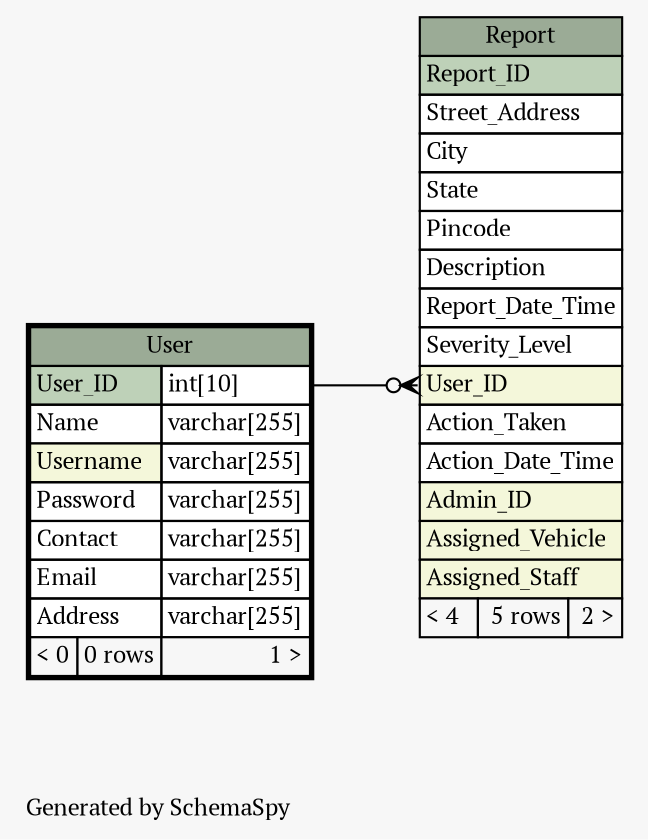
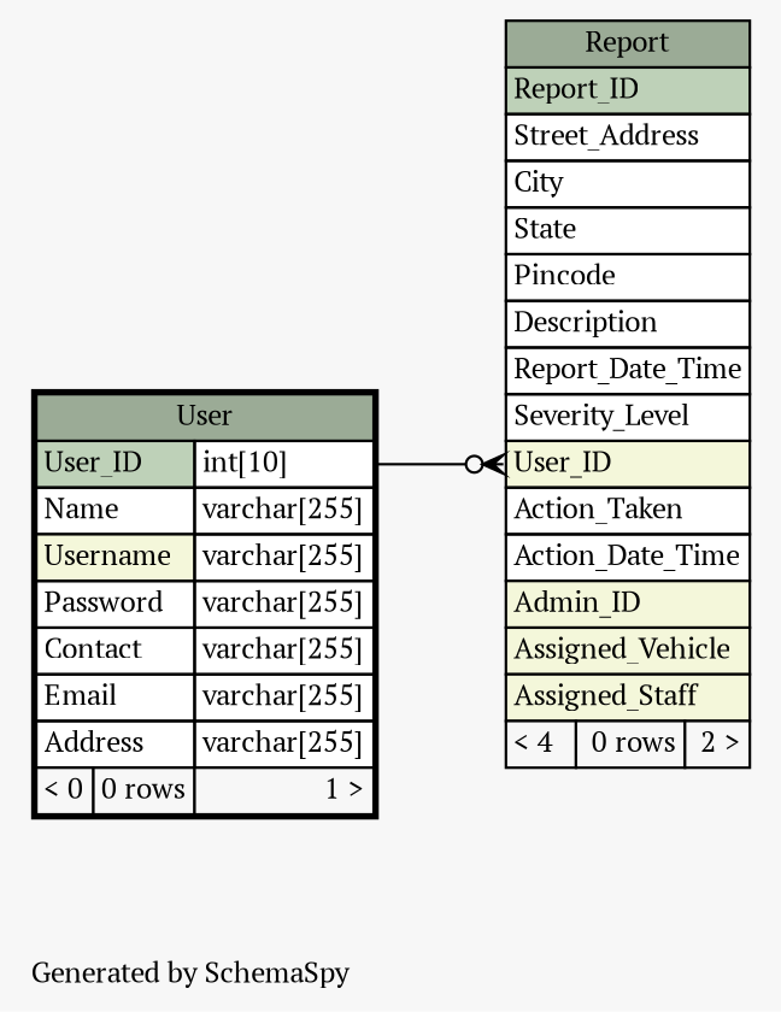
  digraph {
    bgcolor="#f7f7f7"
    fontname="PT Serif"
    fontsize=11
    label="\nGenerated by SchemaSpy"
    labeljust=l
    nodesep=0.18
    rankdir=RL
    ranksep=0.46
    node [fontname="PT Serif" fontsize=11 shape=plaintext]
-   n1 [label=<     <TABLE BORDER="0" CELLBORDER="1" CELLSPACING="0" BGCOLOR="#ffffff">       <TR><TD COLSPAN="3" BGCOLOR="#9bab96" ALIGN="CENTER">Report</TD></TR>       <TR><TD PORT="Report_ID" COLSPAN="3" BGCOLOR="#bed1b8" ALIGN="LEFT">Report_ID</TD></TR>       <TR><TD PORT="Street_Address" COLSPAN="3" ALIGN="LEFT">Street_Address</TD></TR>       <TR><TD PORT="City" COLSPAN="3" ALIGN="LEFT">City</TD></TR>       <TR><TD PORT="State" COLSPAN="3" ALIGN="LEFT">State</TD></TR>       <TR><TD PORT="Pincode" COLSPAN="3" ALIGN="LEFT">Pincode</TD></TR>       <TR><TD PORT="Description" COLSPAN="3" ALIGN="LEFT">Description</TD></TR>       <TR><TD PORT="Report_Date_Time" COLSPAN="3" ALIGN="LEFT">Report_Date_Time</TD></TR>       <TR><TD PORT="Severity_Level" COLSPAN="3" ALIGN="LEFT">Severity_Level</TD></TR>       <TR><TD PORT="User_ID" COLSPAN="3" BGCOLOR="#f4f7da" ALIGN="LEFT">User_ID</TD></TR>       <TR><TD PORT="Action_Taken" COLSPAN="3" ALIGN="LEFT">Action_Taken</TD></TR>       <TR><TD PORT="Action_Date_Time" COLSPAN="3" ALIGN="LEFT">Action_Date_Time</TD></TR>       <TR><TD PORT="Admin_ID" COLSPAN="3" BGCOLOR="#f4f7da" ALIGN="LEFT">Admin_ID</TD></TR>       <TR><TD PORT="Assigned_Vehicle" COLSPAN="3" BGCOLOR="#f4f7da" ALIGN="LEFT">Assigned_Vehicle</TD></TR>       <TR><TD PORT="Assigned_Staff" COLSPAN="3" BGCOLOR="#f4f7da" ALIGN="LEFT">Assigned_Staff</TD></TR>       <TR><TD ALIGN="LEFT" BGCOLOR="#f7f7f7">&lt; 4</TD><TD ALIGN="RIGHT" BGCOLOR="#f7f7f7">5 rows</TD><TD ALIGN="RIGHT" BGCOLOR="#f7f7f7">2 &gt;</TD></TR>     </TABLE>>]
+   n1 [label=<     <TABLE BORDER="0" CELLBORDER="1" CELLSPACING="0" BGCOLOR="#ffffff">       <TR><TD COLSPAN="3" BGCOLOR="#9bab96" ALIGN="CENTER">Report</TD></TR>       <TR><TD PORT="Report_ID" COLSPAN="3" BGCOLOR="#bed1b8" ALIGN="LEFT">Report_ID</TD></TR>       <TR><TD PORT="Street_Address" COLSPAN="3" ALIGN="LEFT">Street_Address</TD></TR>       <TR><TD PORT="City" COLSPAN="3" ALIGN="LEFT">City</TD></TR>       <TR><TD PORT="State" COLSPAN="3" ALIGN="LEFT">State</TD></TR>       <TR><TD PORT="Pincode" COLSPAN="3" ALIGN="LEFT">Pincode</TD></TR>       <TR><TD PORT="Description" COLSPAN="3" ALIGN="LEFT">Description</TD></TR>       <TR><TD PORT="Report_Date_Time" COLSPAN="3" ALIGN="LEFT">Report_Date_Time</TD></TR>       <TR><TD PORT="Severity_Level" COLSPAN="3" ALIGN="LEFT">Severity_Level</TD></TR>       <TR><TD PORT="User_ID" COLSPAN="3" BGCOLOR="#f4f7da" ALIGN="LEFT">User_ID</TD></TR>       <TR><TD PORT="Action_Taken" COLSPAN="3" ALIGN="LEFT">Action_Taken</TD></TR>       <TR><TD PORT="Action_Date_Time" COLSPAN="3" ALIGN="LEFT">Action_Date_Time</TD></TR>       <TR><TD PORT="Admin_ID" COLSPAN="3" BGCOLOR="#f4f7da" ALIGN="LEFT">Admin_ID</TD></TR>       <TR><TD PORT="Assigned_Vehicle" COLSPAN="3" BGCOLOR="#f4f7da" ALIGN="LEFT">Assigned_Vehicle</TD></TR>       <TR><TD PORT="Assigned_Staff" COLSPAN="3" BGCOLOR="#f4f7da" ALIGN="LEFT">Assigned_Staff</TD></TR>       <TR><TD ALIGN="LEFT" BGCOLOR="#f7f7f7">&lt; 4</TD><TD ALIGN="RIGHT" BGCOLOR="#f7f7f7">0 rows</TD><TD ALIGN="RIGHT" BGCOLOR="#f7f7f7">2 &gt;</TD></TR>     </TABLE>>]
    n2 [label=<     <TABLE BORDER="2" CELLBORDER="1" CELLSPACING="0" BGCOLOR="#ffffff">       <TR><TD COLSPAN="3" BGCOLOR="#9bab96" ALIGN="CENTER">User</TD></TR>       <TR><TD PORT="User_ID" COLSPAN="2" BGCOLOR="#bed1b8" ALIGN="LEFT">User_ID</TD><TD PORT="User_ID.type" ALIGN="LEFT">int[10]</TD></TR>       <TR><TD PORT="Name" COLSPAN="2" ALIGN="LEFT">Name</TD><TD PORT="Name.type" ALIGN="LEFT">varchar[255]</TD></TR>       <TR><TD PORT="Username" COLSPAN="2" BGCOLOR="#f4f7da" ALIGN="LEFT">Username</TD><TD PORT="Username.type" ALIGN="LEFT">varchar[255]</TD></TR>       <TR><TD PORT="Password" COLSPAN="2" ALIGN="LEFT">Password</TD><TD PORT="Password.type" ALIGN="LEFT">varchar[255]</TD></TR>       <TR><TD PORT="Contact" COLSPAN="2" ALIGN="LEFT">Contact</TD><TD PORT="Contact.type" ALIGN="LEFT">varchar[255]</TD></TR>       <TR><TD PORT="Email" COLSPAN="2" ALIGN="LEFT">Email</TD><TD PORT="Email.type" ALIGN="LEFT">varchar[255]</TD></TR>       <TR><TD PORT="Address" COLSPAN="2" ALIGN="LEFT">Address</TD><TD PORT="Address.type" ALIGN="LEFT">varchar[255]</TD></TR>       <TR><TD ALIGN="LEFT" BGCOLOR="#f7f7f7">&lt; 0</TD><TD ALIGN="RIGHT" BGCOLOR="#f7f7f7">0 rows</TD><TD ALIGN="RIGHT" BGCOLOR="#f7f7f7">1 &gt;</TD></TR>     </TABLE>>]
    n1 -> n2 [arrowhead=none arrowsize=0.8 arrowtail=crowodot dir=back headport="User_ID.type:e" tailport="User_ID:w" fontname="PT Serif"]
  }
